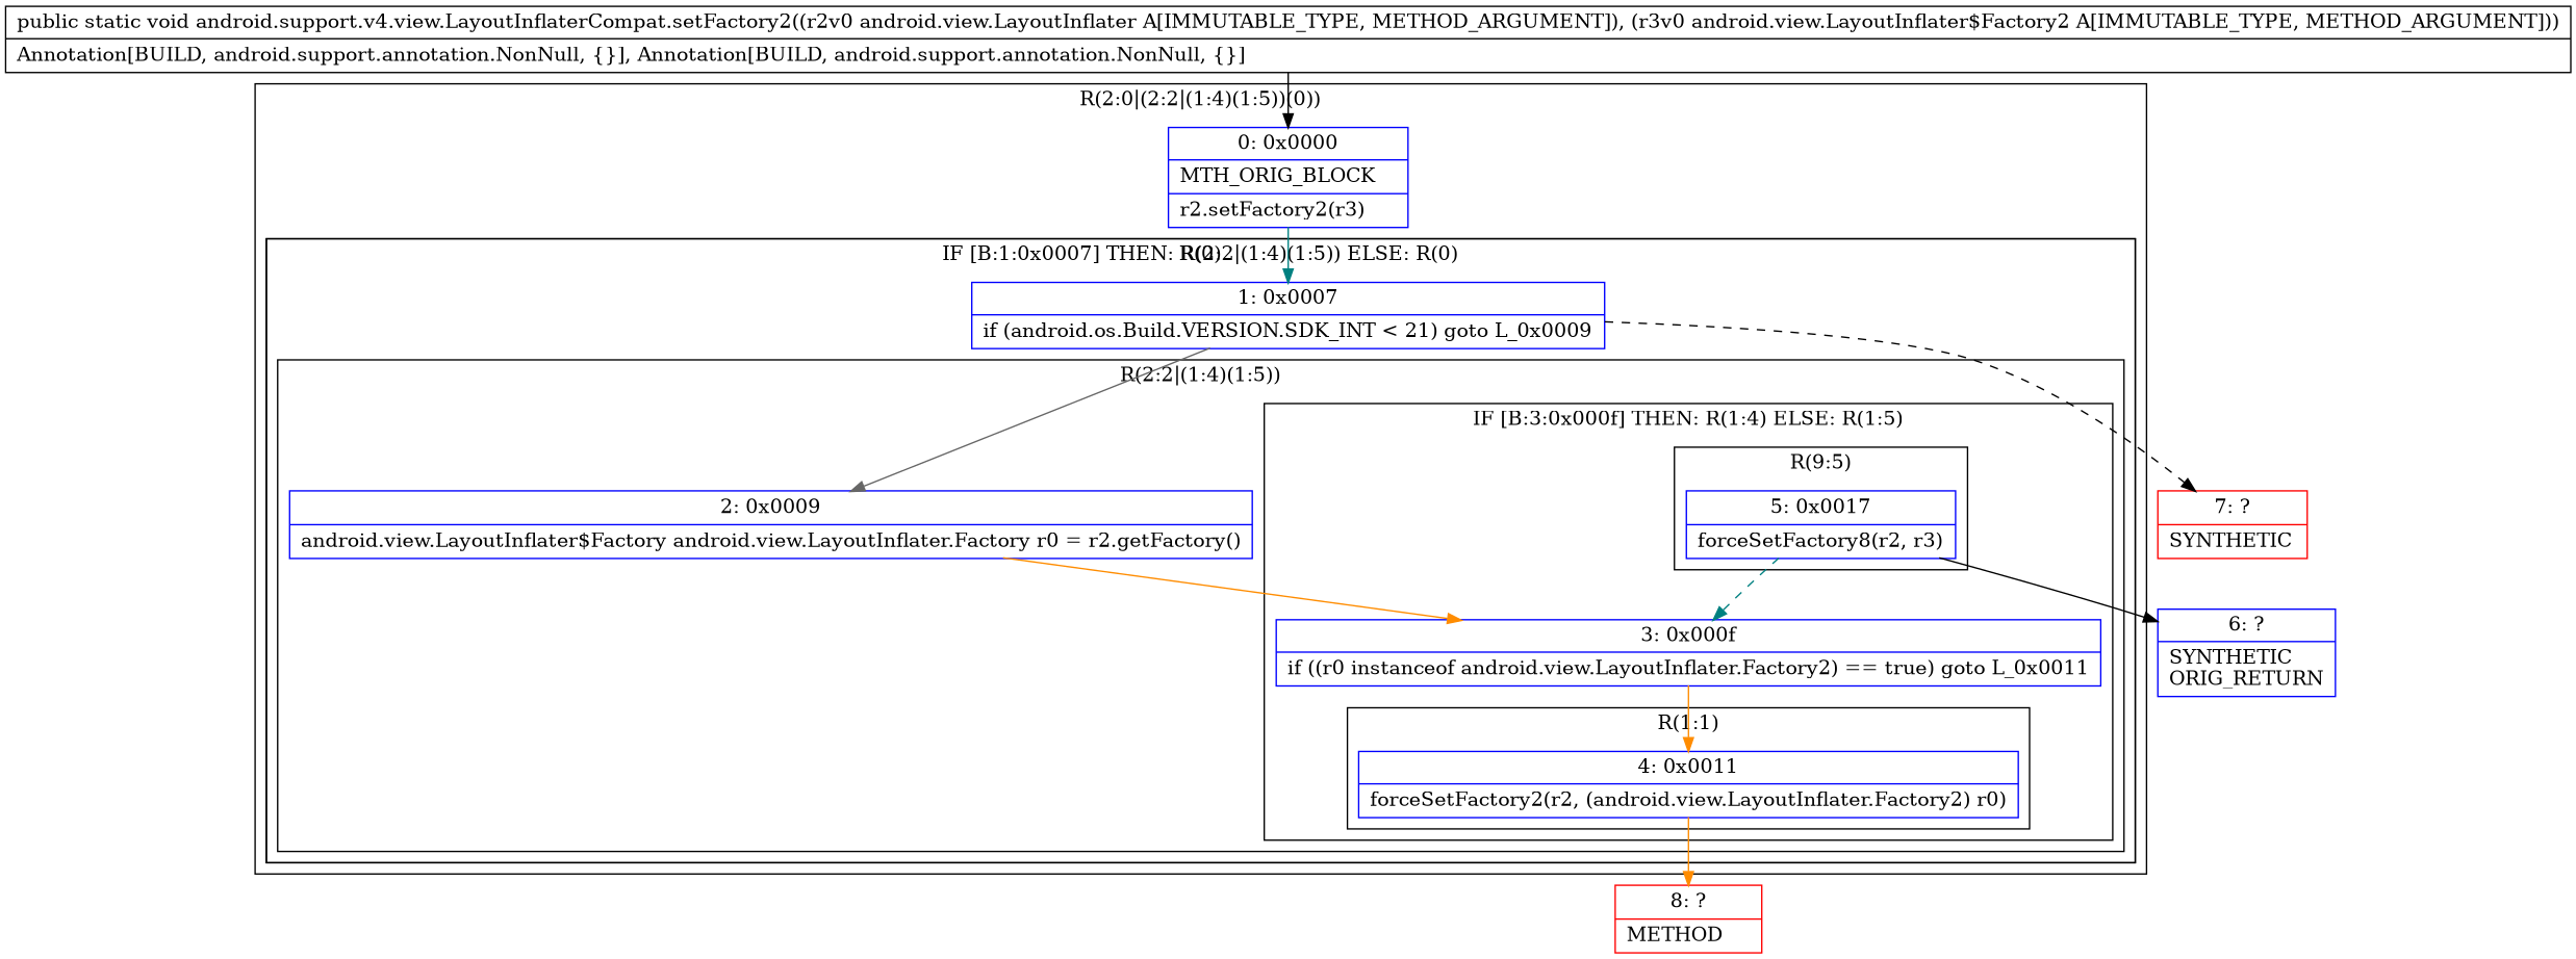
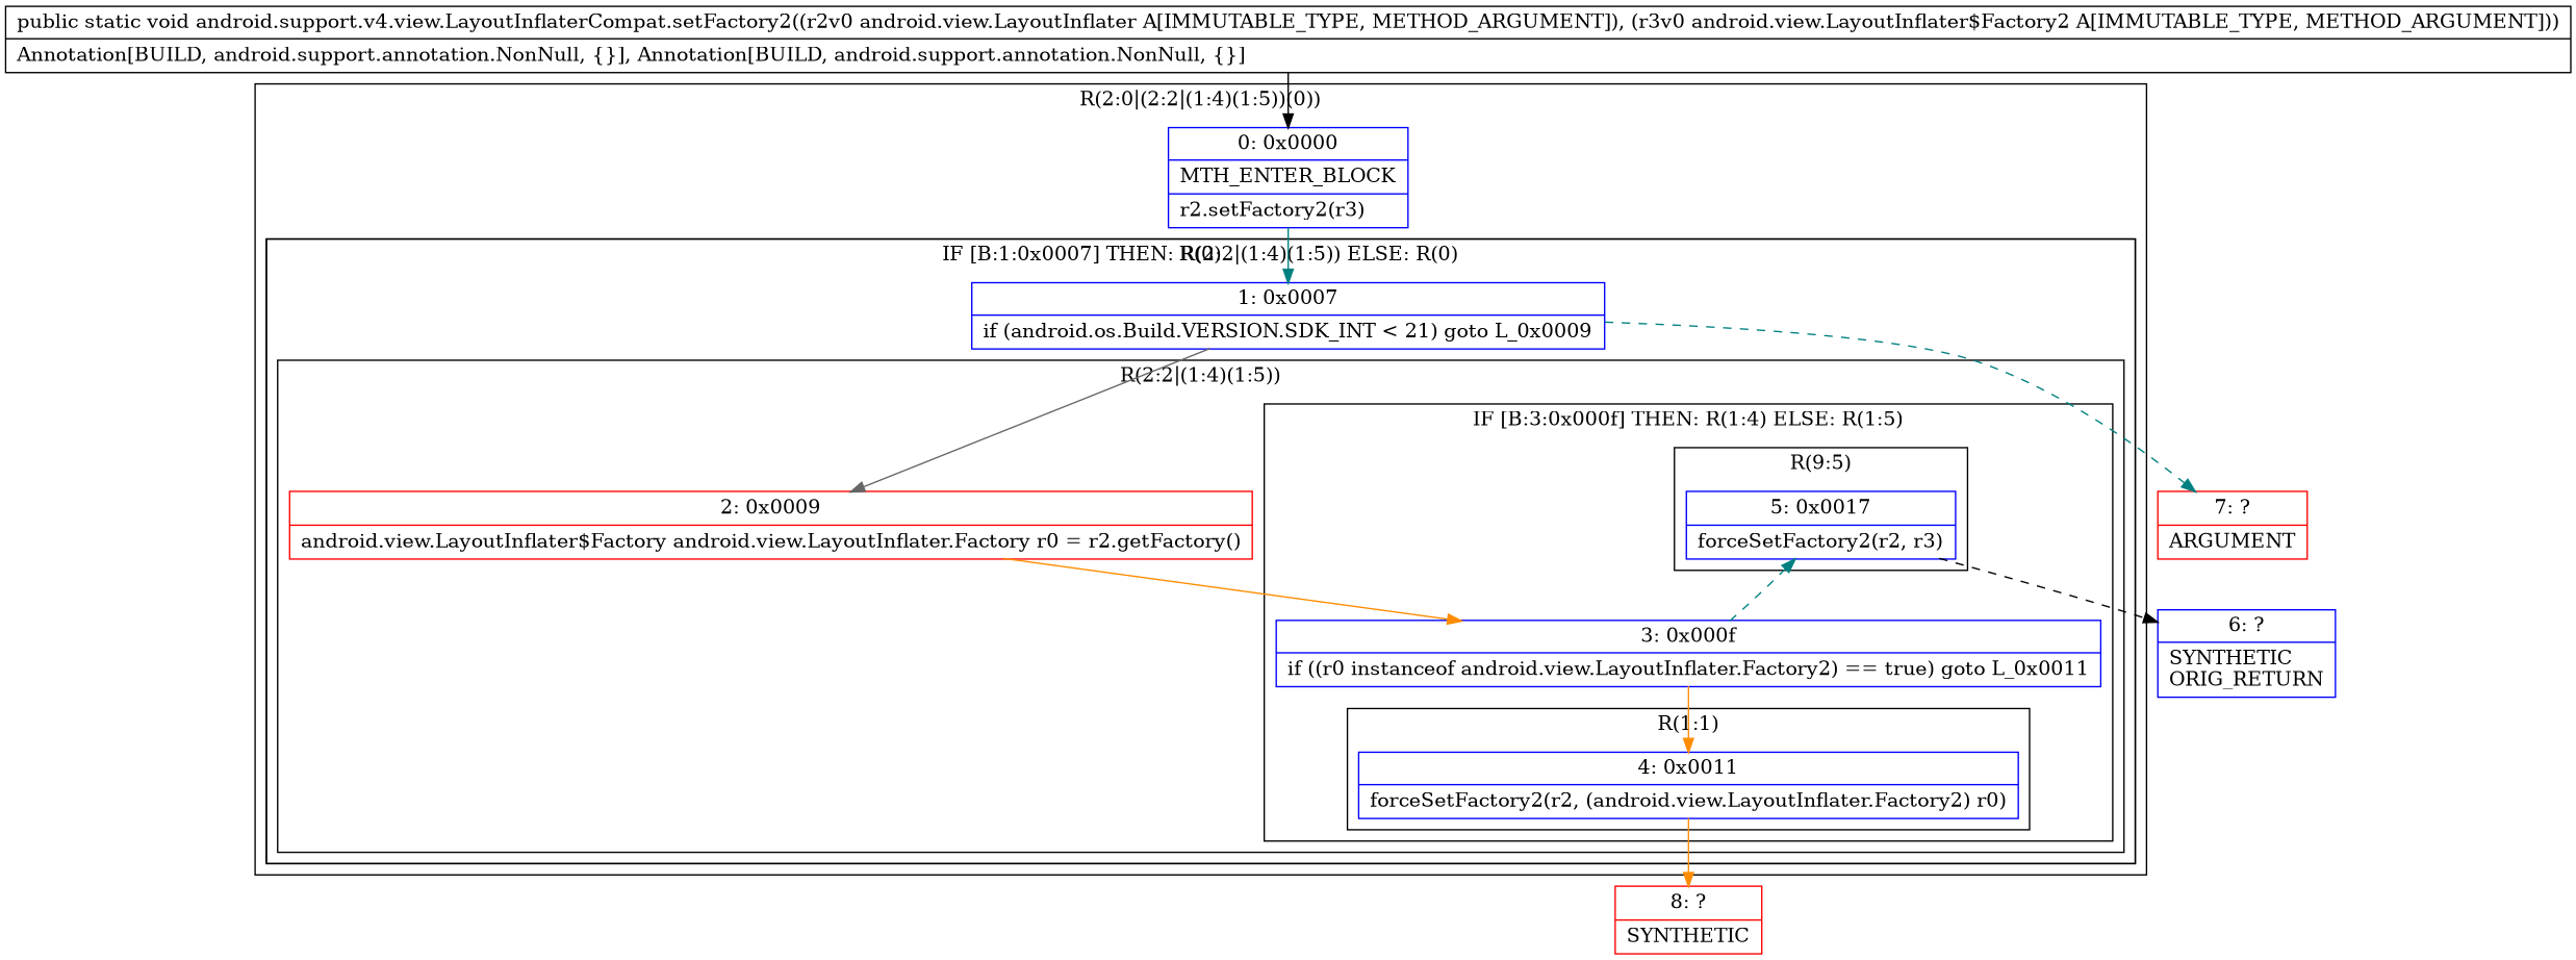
  digraph {
    node [color=blue shape=record]
    edge [color=darkorange]
    n1 [label="{4\:\ 0x0011|forceSetFactory2(r2, (android.view.LayoutInflater.Factory2) r0)\l}"]
-   n2 [label="{5\:\ 0x0017|forceSetFactory8(r2, r3)\l}"]
+   n2 [label="{5\:\ 0x0017|forceSetFactory2(r2, r3)\l}"]
    n3 [label="{3\:\ 0x000f|if ((r0 instanceof android.view.LayoutInflater.Factory2) == true) goto L_0x0011\l}"]
-   n4 [label="{2\:\ 0x0009|android.view.LayoutInflater$Factory android.view.LayoutInflater.Factory r0 = r2.getFactory()\l}"]
+   n4 [color=red label="{2\:\ 0x0009|android.view.LayoutInflater$Factory android.view.LayoutInflater.Factory r0 = r2.getFactory()\l}"]
    n5 [label="{1\:\ 0x0007|if (android.os.Build.VERSION.SDK_INT \< 21) goto L_0x0009\l}"]
-   n6 [label="{0\:\ 0x0000|MTH_ORIG_BLOCK\l|r2.setFactory2(r3)\l}"]
-   n7 [color=red label="{8\:\ ?|METHOD\l}"]
+   n6 [label="{0\:\ 0x0000|MTH_ENTER_BLOCK\l|r2.setFactory2(r3)\l}"]
+   n7 [color=red label="{8\:\ ?|SYNTHETIC\l}"]
    n8 [label="{6\:\ ?|SYNTHETIC\lORIG_RETURN\l}"]
-   n9 [color=red label="{7\:\ ?|SYNTHETIC\l}"]
+   n9 [color=red label="{7\:\ ?|ARGUMENT\l}"]
    n10 [label="{public static void android.support.v4.view.LayoutInflaterCompat.setFactory2((r2v0 android.view.LayoutInflater A[IMMUTABLE_TYPE, METHOD_ARGUMENT]), (r3v0 android.view.LayoutInflater$Factory2 A[IMMUTABLE_TYPE, METHOD_ARGUMENT]))  | Annotation[BUILD, android.support.annotation.NonNull, \{\}], Annotation[BUILD, android.support.annotation.NonNull, \{\}]\l}" color=""]
    subgraph cluster_1 {
      label="R(2:0|(2:2|(1:4)(1:5))(0))"
      n6
      subgraph cluster_2 {
        label="IF [B:1:0x0007] THEN: R(2:2|(1:4)(1:5)) ELSE: R(0)"
        n5
        subgraph cluster_3 {
          label="R(2:2|(1:4)(1:5))"
          n4
          subgraph cluster_4 {
            label="IF [B:3:0x000f] THEN: R(1:4) ELSE: R(1:5)"
            n3
            subgraph cluster_5 {
              label="R(1:1)"
              n1
            }
            subgraph cluster_6 {
              label="R(9:5)"
              n2
            }
          }
        }
        subgraph cluster_7 {
          label="R(0)"
        }
      }
    }
    n1 -> n7
-   n2 -> n8 [color=black]
+   n2 -> n8 [color=black style=dashed]
    n3 -> n1
-   n2 -> n3 [color=teal style=dashed]
+   n3 -> n2 [color=teal style=dashed]
    n4 -> n3
    n5 -> n4 [color=gray40]
-   n5 -> n9 [color=black style=dashed]
+   n5 -> n9 [color=teal style=dashed]
    n6 -> n5 [color=teal]
    n10 -> n6 [color=black]
  }
